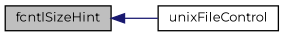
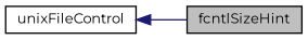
  digraph {
    rankdir=LR
    fontname=Montserrat
    node [color=black fontname=Montserrat fontsize=10 shape=record style=filled]
    n1 [fillcolor=grey75 fontcolor=black height=0.2 label=fcntlSizeHint width=0.4]
    n2 [fillcolor=white height=0.2 label=unixFileControl width=0.4]
-   n1 -> n2 [color=midnightblue dir=back fontname=Montserrat fontsize=10 labelfontname=FreeSans labelfontsize=10 style=solid]
+   n2 -> n1 [color=midnightblue dir=back fontname=Montserrat fontsize=10 labelfontname=FreeSans labelfontsize=10 style=solid]
  }
